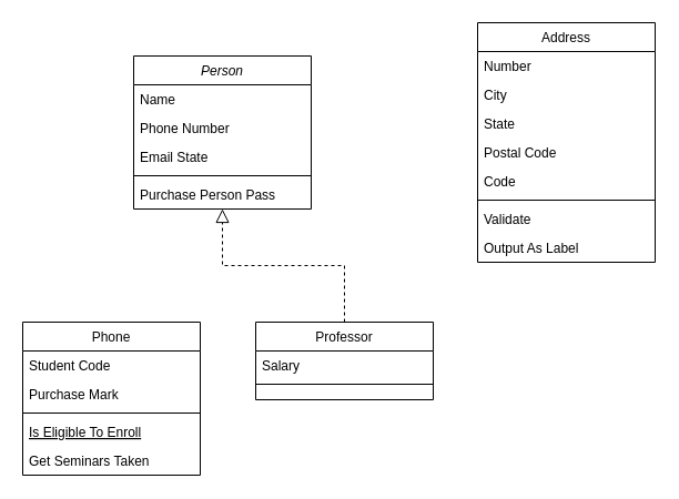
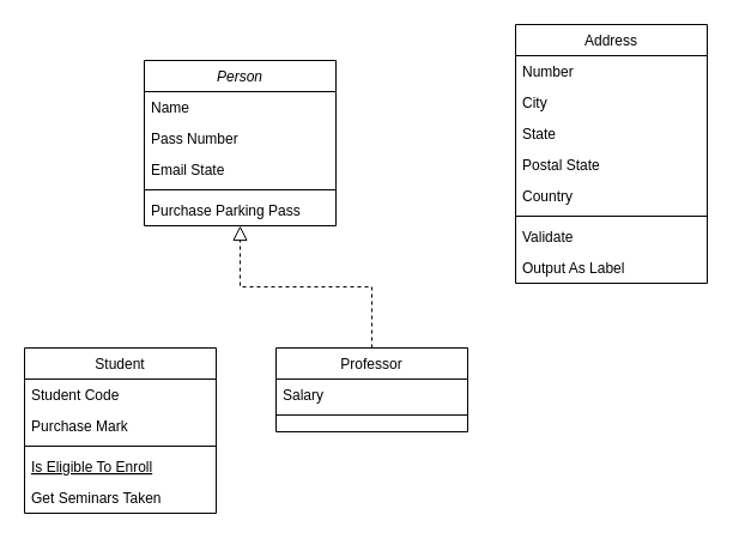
  <mxCell id="0" />
  <mxCell id="1" parent="0" />
  <mxCell id="2" value="Person" style="swimlane;fontStyle=2;align=center;verticalAlign=top;childLayout=stackLayout;horizontal=1;startSize=26;horizontalStack=0;resizeParent=1;resizeLast=0;collapsible=1;marginBottom=0;rounded=0;shadow=0;strokeWidth=1;" parent="1" vertex="1"><mxGeometry x="120" y="50" width="160" height="138" as="geometry"><mxRectangle x="230" y="140" width="160" height="26" as="alternateBounds" /></mxGeometry></mxCell>
  <mxCell id="3" value="Name" style="text;align=left;verticalAlign=top;spacingLeft=4;spacingRight=4;overflow=hidden;rotatable=0;points=[[0,0.5],[1,0.5]];portConstraint=eastwest;" parent="2" vertex="1"><mxGeometry y="26" width="160" height="26" as="geometry" /></mxCell>
- <mxCell id="4" value="Phone Number" style="text;align=left;verticalAlign=top;spacingLeft=4;spacingRight=4;overflow=hidden;rotatable=0;points=[[0,0.5],[1,0.5]];portConstraint=eastwest;rounded=0;shadow=0;html=0;" parent="2" vertex="1"><mxGeometry y="52" width="160" height="26" as="geometry" /></mxCell>
+ <mxCell id="4" value="Pass Number" style="text;align=left;verticalAlign=top;spacingLeft=4;spacingRight=4;overflow=hidden;rotatable=0;points=[[0,0.5],[1,0.5]];portConstraint=eastwest;rounded=0;shadow=0;html=0;" parent="2" vertex="1"><mxGeometry y="52" width="160" height="26" as="geometry" /></mxCell>
  <mxCell id="5" value="Email State" style="text;align=left;verticalAlign=top;spacingLeft=4;spacingRight=4;overflow=hidden;rotatable=0;points=[[0,0.5],[1,0.5]];portConstraint=eastwest;rounded=0;shadow=0;html=0;" parent="2" vertex="1"><mxGeometry y="78" width="160" height="26" as="geometry" /></mxCell>
  <mxCell id="6" value="" style="line;html=1;strokeWidth=1;align=left;verticalAlign=middle;spacingTop=-1;spacingLeft=3;spacingRight=3;rotatable=0;labelPosition=right;points=[];portConstraint=eastwest;" parent="2" vertex="1"><mxGeometry y="104" width="160" height="8" as="geometry" /></mxCell>
- <mxCell id="7" value="Purchase Person Pass" style="text;align=left;verticalAlign=top;spacingLeft=4;spacingRight=4;overflow=hidden;rotatable=0;points=[[0,0.5],[1,0.5]];portConstraint=eastwest;" parent="2" vertex="1"><mxGeometry y="112" width="160" height="26" as="geometry" /></mxCell>
- <mxCell id="8" value="Phone" style="swimlane;fontStyle=0;align=center;verticalAlign=top;childLayout=stackLayout;horizontal=1;startSize=26;horizontalStack=0;resizeParent=1;resizeLast=0;collapsible=1;marginBottom=0;rounded=0;shadow=0;strokeWidth=1;" parent="1" vertex="1"><mxGeometry x="20" y="290" width="160" height="138" as="geometry"><mxRectangle x="130" y="380" width="160" height="26" as="alternateBounds" /></mxGeometry></mxCell>
+ <mxCell id="7" value="Purchase Parking Pass" style="text;align=left;verticalAlign=top;spacingLeft=4;spacingRight=4;overflow=hidden;rotatable=0;points=[[0,0.5],[1,0.5]];portConstraint=eastwest;" parent="2" vertex="1"><mxGeometry y="112" width="160" height="26" as="geometry" /></mxCell>
+ <mxCell id="8" value="Student" style="swimlane;fontStyle=0;align=center;verticalAlign=top;childLayout=stackLayout;horizontal=1;startSize=26;horizontalStack=0;resizeParent=1;resizeLast=0;collapsible=1;marginBottom=0;rounded=0;shadow=0;strokeWidth=1;" parent="1" vertex="1"><mxGeometry x="20" y="290" width="160" height="138" as="geometry"><mxRectangle x="130" y="380" width="160" height="26" as="alternateBounds" /></mxGeometry></mxCell>
  <mxCell id="9" value="Student Code" style="text;align=left;verticalAlign=top;spacingLeft=4;spacingRight=4;overflow=hidden;rotatable=0;points=[[0,0.5],[1,0.5]];portConstraint=eastwest;" parent="8" vertex="1"><mxGeometry y="26" width="160" height="26" as="geometry" /></mxCell>
  <mxCell id="10" value="Purchase Mark" style="text;align=left;verticalAlign=top;spacingLeft=4;spacingRight=4;overflow=hidden;rotatable=0;points=[[0,0.5],[1,0.5]];portConstraint=eastwest;rounded=0;shadow=0;html=0;" parent="8" vertex="1"><mxGeometry y="52" width="160" height="26" as="geometry" /></mxCell>
  <mxCell id="11" value="" style="line;html=1;strokeWidth=1;align=left;verticalAlign=middle;spacingTop=-1;spacingLeft=3;spacingRight=3;rotatable=0;labelPosition=right;points=[];portConstraint=eastwest;" parent="8" vertex="1"><mxGeometry y="78" width="160" height="8" as="geometry" /></mxCell>
  <mxCell id="12" value="Is Eligible To Enroll" style="text;align=left;verticalAlign=top;spacingLeft=4;spacingRight=4;overflow=hidden;rotatable=0;points=[[0,0.5],[1,0.5]];portConstraint=eastwest;fontStyle=4" parent="8" vertex="1"><mxGeometry y="86" width="160" height="26" as="geometry" /></mxCell>
  <mxCell id="13" value="Get Seminars Taken" style="text;align=left;verticalAlign=top;spacingLeft=4;spacingRight=4;overflow=hidden;rotatable=0;points=[[0,0.5],[1,0.5]];portConstraint=eastwest;" parent="8" vertex="1"><mxGeometry y="112" width="160" height="26" as="geometry" /></mxCell>
  <mxCell id="14" value="Professor" style="swimlane;fontStyle=0;align=center;verticalAlign=top;childLayout=stackLayout;horizontal=1;startSize=26;horizontalStack=0;resizeParent=1;resizeLast=0;collapsible=1;marginBottom=0;rounded=0;shadow=0;strokeWidth=1;" parent="1" vertex="1"><mxGeometry x="230" y="290" width="160" height="70" as="geometry"><mxRectangle x="340" y="380" width="170" height="26" as="alternateBounds" /></mxGeometry></mxCell>
  <mxCell id="15" value="Salary" style="text;align=left;verticalAlign=top;spacingLeft=4;spacingRight=4;overflow=hidden;rotatable=0;points=[[0,0.5],[1,0.5]];portConstraint=eastwest;" parent="14" vertex="1"><mxGeometry y="26" width="160" height="26" as="geometry" /></mxCell>
  <mxCell id="16" value="" style="line;html=1;strokeWidth=1;align=left;verticalAlign=middle;spacingTop=-1;spacingLeft=3;spacingRight=3;rotatable=0;labelPosition=right;points=[];portConstraint=eastwest;" parent="14" vertex="1"><mxGeometry y="52" width="160" height="8" as="geometry" /></mxCell>
  <mxCell id="17" value="" style="endArrow=block;endSize=10;endFill=0;shadow=0;strokeWidth=1;rounded=0;edgeStyle=elbowEdgeStyle;elbow=vertical;dashed=1;" parent="1" source="14" target="2" edge="1"><mxGeometry width="160" relative="1" as="geometry"><mxPoint x="110" y="303" as="sourcePoint" /><mxPoint x="210" y="201" as="targetPoint" /></mxGeometry></mxCell>
  <mxCell id="18" value="Address" style="swimlane;fontStyle=0;align=center;verticalAlign=top;childLayout=stackLayout;horizontal=1;startSize=26;horizontalStack=0;resizeParent=1;resizeLast=0;collapsible=1;marginBottom=0;rounded=0;shadow=0;strokeWidth=1;" parent="1" vertex="1"><mxGeometry x="430" y="20" width="160" height="216" as="geometry"><mxRectangle x="550" y="140" width="160" height="26" as="alternateBounds" /></mxGeometry></mxCell>
  <mxCell id="19" value="Number" style="text;align=left;verticalAlign=top;spacingLeft=4;spacingRight=4;overflow=hidden;rotatable=0;points=[[0,0.5],[1,0.5]];portConstraint=eastwest;" parent="18" vertex="1"><mxGeometry y="26" width="160" height="26" as="geometry" /></mxCell>
  <mxCell id="20" value="City" style="text;align=left;verticalAlign=top;spacingLeft=4;spacingRight=4;overflow=hidden;rotatable=0;points=[[0,0.5],[1,0.5]];portConstraint=eastwest;rounded=0;shadow=0;html=0;" parent="18" vertex="1"><mxGeometry y="52" width="160" height="26" as="geometry" /></mxCell>
  <mxCell id="21" value="State" style="text;align=left;verticalAlign=top;spacingLeft=4;spacingRight=4;overflow=hidden;rotatable=0;points=[[0,0.5],[1,0.5]];portConstraint=eastwest;rounded=0;shadow=0;html=0;" parent="18" vertex="1"><mxGeometry y="78" width="160" height="26" as="geometry" /></mxCell>
- <mxCell id="22" value="Postal Code" style="text;align=left;verticalAlign=top;spacingLeft=4;spacingRight=4;overflow=hidden;rotatable=0;points=[[0,0.5],[1,0.5]];portConstraint=eastwest;rounded=0;shadow=0;html=0;" parent="18" vertex="1"><mxGeometry y="104" width="160" height="26" as="geometry" /></mxCell>
- <mxCell id="23" value="Code" style="text;align=left;verticalAlign=top;spacingLeft=4;spacingRight=4;overflow=hidden;rotatable=0;points=[[0,0.5],[1,0.5]];portConstraint=eastwest;rounded=0;shadow=0;html=0;" parent="18" vertex="1"><mxGeometry y="130" width="160" height="26" as="geometry" /></mxCell>
+ <mxCell id="22" value="Postal State" style="text;align=left;verticalAlign=top;spacingLeft=4;spacingRight=4;overflow=hidden;rotatable=0;points=[[0,0.5],[1,0.5]];portConstraint=eastwest;rounded=0;shadow=0;html=0;" parent="18" vertex="1"><mxGeometry y="104" width="160" height="26" as="geometry" /></mxCell>
+ <mxCell id="23" value="Country" style="text;align=left;verticalAlign=top;spacingLeft=4;spacingRight=4;overflow=hidden;rotatable=0;points=[[0,0.5],[1,0.5]];portConstraint=eastwest;rounded=0;shadow=0;html=0;" parent="18" vertex="1"><mxGeometry y="130" width="160" height="26" as="geometry" /></mxCell>
  <mxCell id="24" value="" style="line;html=1;strokeWidth=1;align=left;verticalAlign=middle;spacingTop=-1;spacingLeft=3;spacingRight=3;rotatable=0;labelPosition=right;points=[];portConstraint=eastwest;" parent="18" vertex="1"><mxGeometry y="156" width="160" height="8" as="geometry" /></mxCell>
  <mxCell id="25" value="Validate" style="text;align=left;verticalAlign=top;spacingLeft=4;spacingRight=4;overflow=hidden;rotatable=0;points=[[0,0.5],[1,0.5]];portConstraint=eastwest;" parent="18" vertex="1"><mxGeometry y="164" width="160" height="26" as="geometry" /></mxCell>
  <mxCell id="26" value="Output As Label" style="text;align=left;verticalAlign=top;spacingLeft=4;spacingRight=4;overflow=hidden;rotatable=0;points=[[0,0.5],[1,0.5]];portConstraint=eastwest;" parent="18" vertex="1"><mxGeometry y="190" width="160" height="26" as="geometry" /></mxCell>
